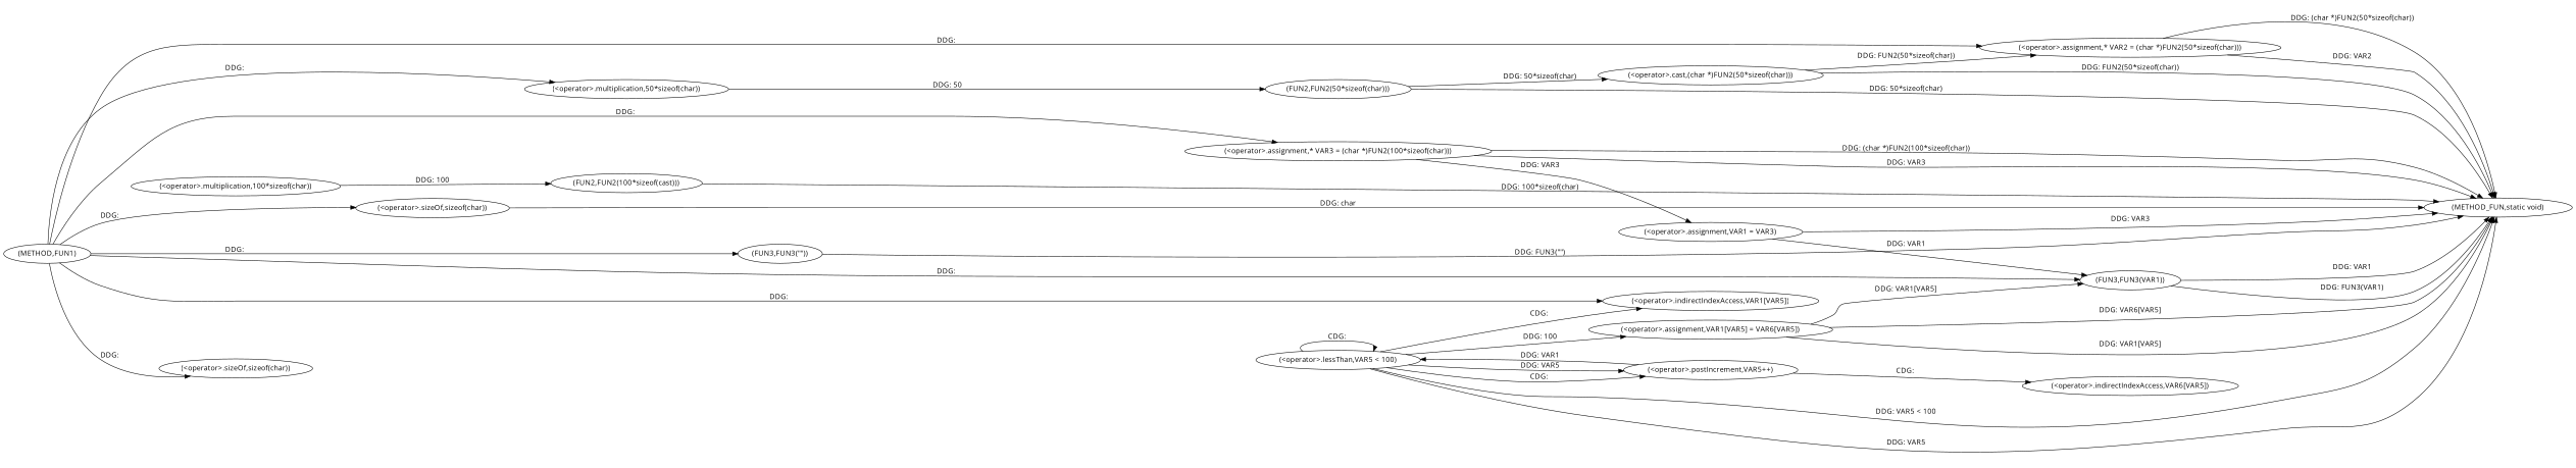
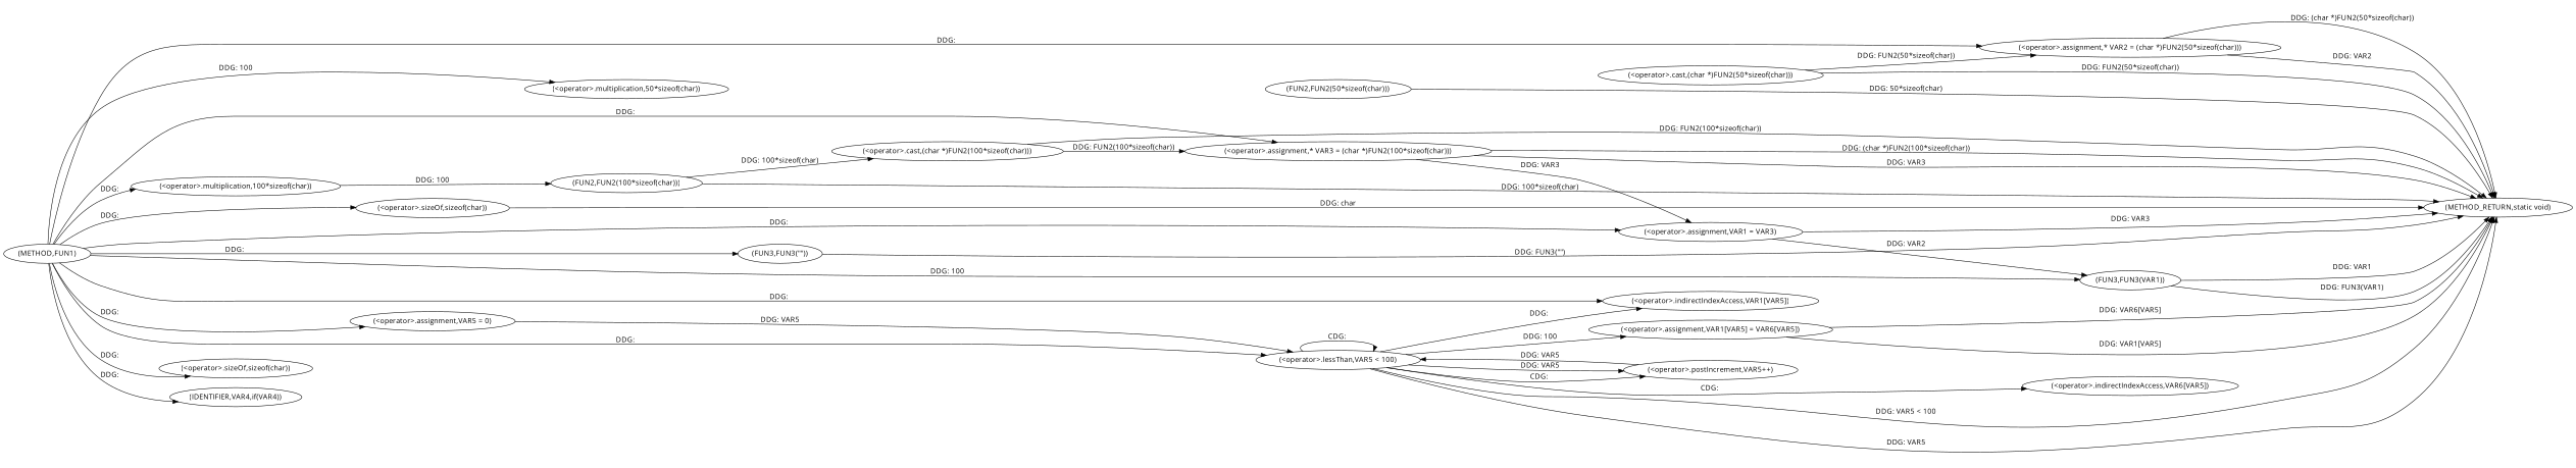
  digraph {
    fontname="Open Sans"
    rankdir=LR
    node [fontname="Open Sans"]
    edge [fontname="Open Sans"]
    n1 [label="(METHOD,FUN1)"]
    n2 [label="(<operator>.assignment,* VAR2 = (char *)FUN2(50*sizeof(char)))"]
    n3 [label="(<operator>.multiplication,50*sizeof(char))"]
    n4 [label="(<operator>.sizeOf,sizeof(char))"]
    n5 [label="(<operator>.assignment,* VAR3 = (char *)FUN2(100*sizeof(char)))"]
    n6 [label="(<operator>.multiplication,100*sizeof(char))"]
    n7 [label="(<operator>.sizeOf,sizeof(char))"]
+   n8 [label="(IDENTIFIER,VAR4,if(VAR4))"]
    n9 [label="(FUN3,FUN3(\"\"))"]
    n10 [label="(<operator>.assignment,VAR1 = VAR3)"]
+   n11 [label="(<operator>.assignment,VAR5 = 0)"]
    n12 [label="(<operator>.lessThan,VAR5 < 100)"]
    n13 [label="(FUN3,FUN3(VAR1))"]
    n14 [label="(<operator>.indirectIndexAccess,VAR1[VAR5])"]
-   n15 [label="(METHOD_FUN,static void)"]
+   n15 [label="(METHOD_RETURN,static void)"]
    n16 [label="(FUN2,FUN2(50*sizeof(char)))"]
-   n17 [label="(FUN2,FUN2(100*sizeof(cast)))"]
+   n17 [label="(FUN2,FUN2(100*sizeof(char)))"]
    n18 [label="(<operator>.postIncrement,VAR5++)"]
    n19 [label="(<operator>.assignment,VAR1[VAR5] = VAR6[VAR5])"]
    n20 [label="(<operator>.indirectIndexAccess,VAR6[VAR5])"]
    n21 [label="(<operator>.cast,(char *)FUN2(50*sizeof(char)))"]
+   n22 [label="(<operator>.cast,(char *)FUN2(100*sizeof(char)))"]
    n1 -> n2 [label="DDG: "]
-   n1 -> n3 [label="DDG: "]
+   n1 -> n3 [label="DDG: 100"]
    n1 -> n4 [label="DDG: "]
    n1 -> n5 [label="DDG: "]
+   n1 -> n6 [label="DDG: "]
    n1 -> n7 [label="DDG: "]
+   n1 -> n8 [label="DDG: "]
    n1 -> n9 [label="DDG: "]
-   n1 -> n13 [label="DDG: "]
+   n1 -> n10 [label="DDG: "]
+   n1 -> n11 [label="DDG: "]
+   n1 -> n12 [label="DDG: "]
+   n1 -> n13 [label="DDG: 100"]
    n1 -> n14 [label="DDG: "]
    n2 -> n15 [label="DDG: VAR2"]
    n2 -> n15 [label="DDG: (char *)FUN2(50*sizeof(char))"]
-   n3 -> n16 [label="DDG: 50"]
    n5 -> n10 [label="DDG: VAR3"]
    n5 -> n15 [label="DDG: VAR3"]
    n5 -> n15 [label="DDG: (char *)FUN2(100*sizeof(char))"]
    n6 -> n17 [label="DDG: 100"]
    n7 -> n15 [label="DDG: char"]
    n9 -> n15 [label="DDG: FUN3(\"\")"]
-   n10 -> n13 [label="DDG: VAR1"]
+   n10 -> n13 [label="DDG: VAR2"]
    n10 -> n15 [label="DDG: VAR3"]
+   n11 -> n12 [label="DDG: VAR5"]
    n12 -> n12 [label="CDG: "]
-   n12 -> n14 [label="CDG: "]
+   n12 -> n14 [label="DDG: "]
    n12 -> n15 [label="DDG: VAR5 < 100"]
    n12 -> n15 [label="DDG: VAR5"]
    n12 -> n18 [label="DDG: VAR5"]
    n12 -> n18 [label="CDG: "]
    n12 -> n19 [label="DDG: 100"]
-   n18 -> n20 [label="CDG: "]
+   n12 -> n20 [label="CDG: "]
    n13 -> n15 [label="DDG: FUN3(VAR1)"]
    n13 -> n15 [label="DDG: VAR1"]
    n16 -> n15 [label="DDG: 50*sizeof(char)"]
-   n16 -> n21 [label="DDG: 50*sizeof(char)"]
    n17 -> n15 [label="DDG: 100*sizeof(char)"]
-   n18 -> n12 [label="DDG: VAR1"]
-   n19 -> n13 [label="DDG: VAR1[VAR5]"]
+   n17 -> n22 [label="DDG: 100*sizeof(char)"]
+   n18 -> n12 [label="DDG: VAR5"]
    n19 -> n15 [label="DDG: VAR6[VAR5]"]
    n19 -> n15 [label="DDG: VAR1[VAR5]"]
    n21 -> n2 [label="DDG: FUN2(50*sizeof(char))"]
    n21 -> n15 [label="DDG: FUN2(50*sizeof(char))"]
+   n22 -> n5 [label="DDG: FUN2(100*sizeof(char))"]
+   n22 -> n15 [label="DDG: FUN2(100*sizeof(char))"]
  }
